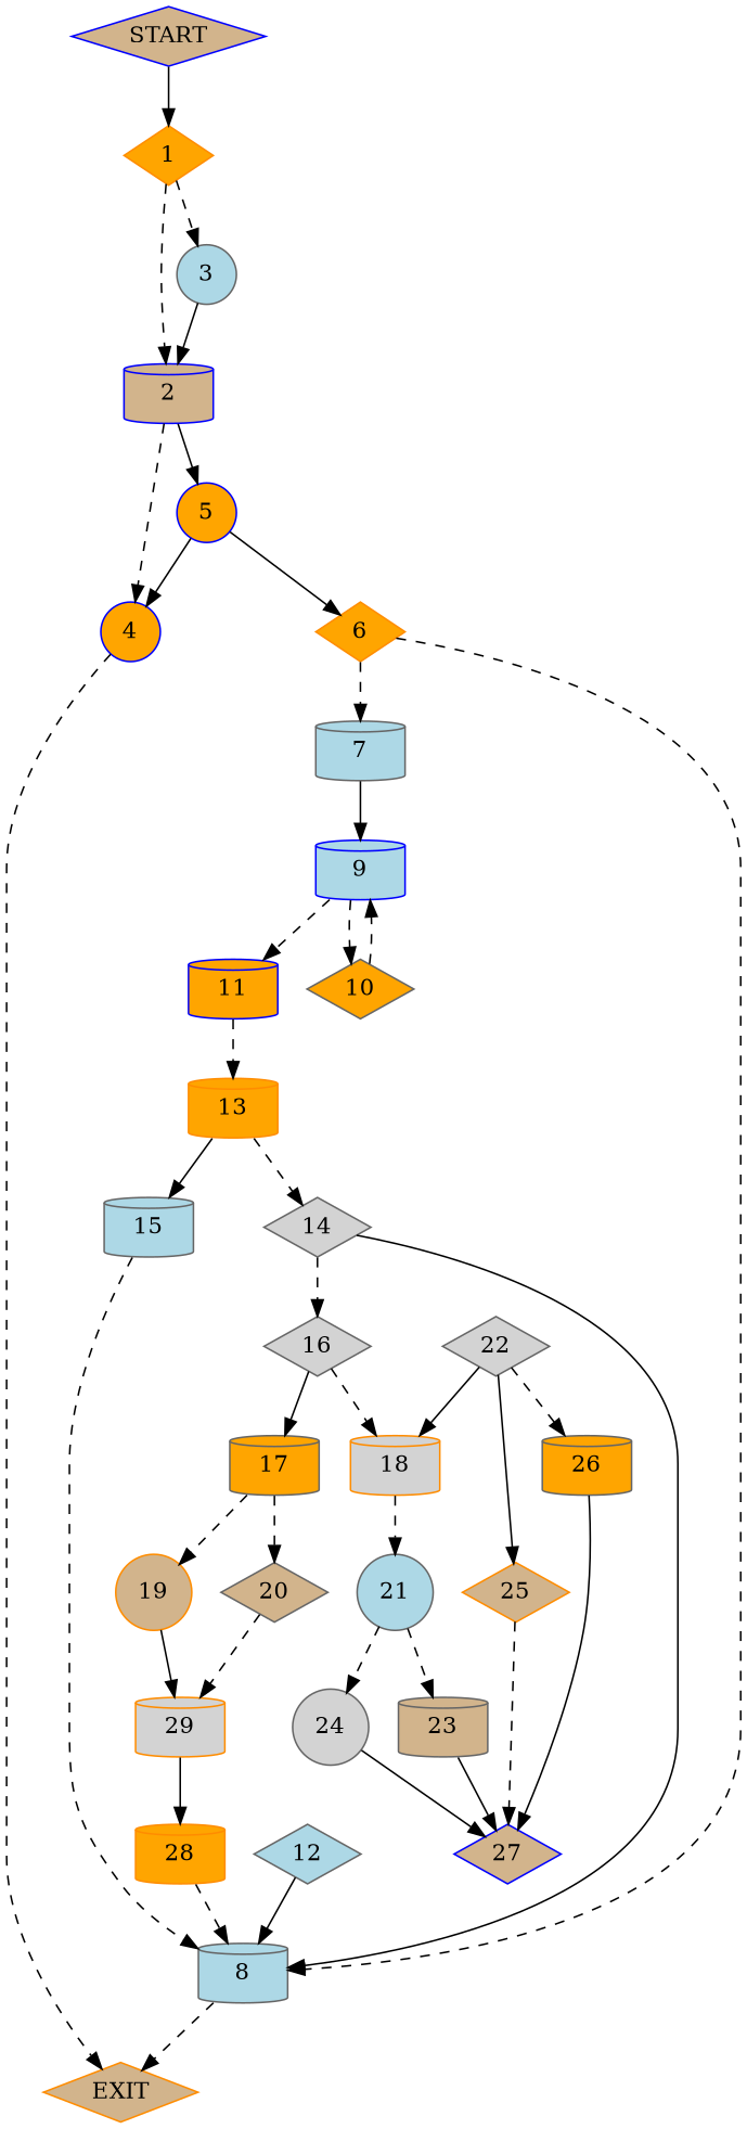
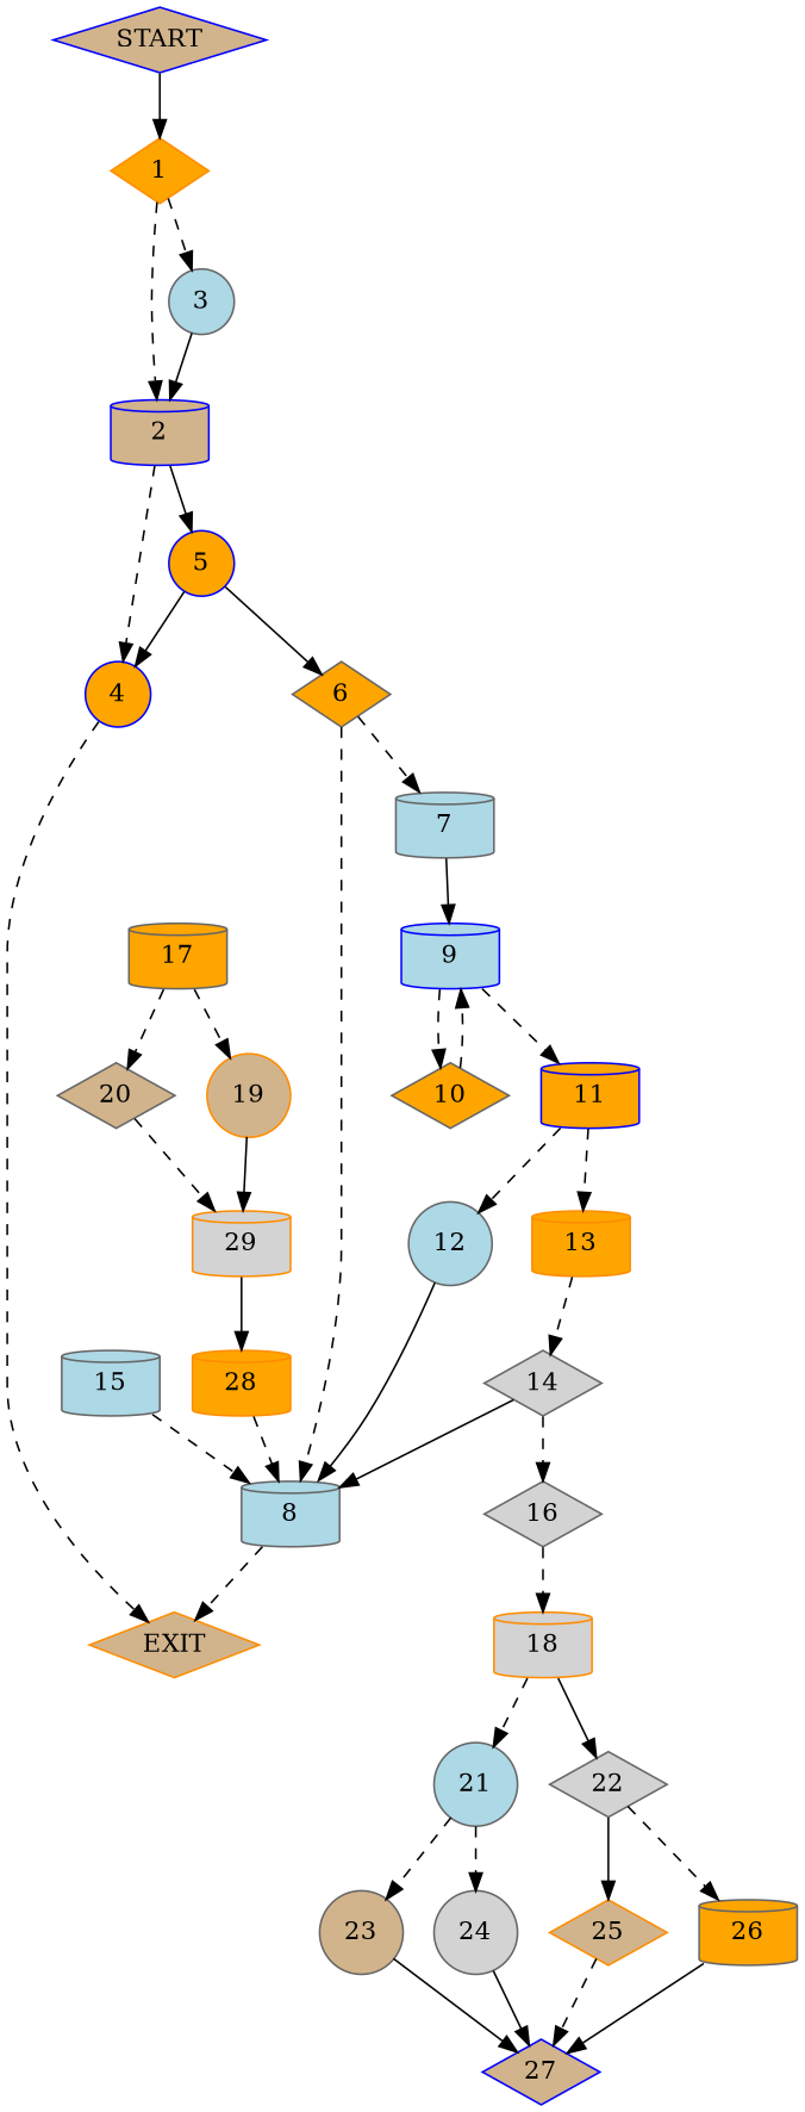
  digraph {
    node [color=gray40 fillcolor=orange shape=cylinder style=filled]
    edge [style=dashed]
    n1 [color=blue fillcolor=tan label=START shape=diamond]
    1 [color=darkorange shape=diamond]
    2 [color=blue fillcolor=tan]
    3 [fillcolor=lightblue shape=circle]
    n5 [color=darkorange fillcolor=tan label=EXIT shape=diamond]
    4 [color=blue shape=circle]
    5 [color=blue shape=circle]
-   6 [color=darkorange shape=diamond]
+   6 [shape=diamond]
    7 [fillcolor=lightblue]
    8 [fillcolor=lightblue]
    9 [color=blue fillcolor=lightblue]
    10 [shape=diamond]
    11 [color=blue]
-   12 [fillcolor=lightblue shape=diamond]
+   12 [fillcolor=lightblue shape=circle]
    13 [color=darkorange]
    14 [fillcolor=lightgrey shape=diamond]
    15 [fillcolor=lightblue]
    16 [fillcolor=lightgrey shape=diamond]
    17
    18 [color=darkorange fillcolor=lightgrey]
    19 [color=darkorange fillcolor=tan shape=circle]
    20 [fillcolor=tan shape=diamond]
    21 [fillcolor=lightblue shape=circle]
    22 [fillcolor=lightgrey shape=diamond]
    29 [color=darkorange fillcolor=lightgrey]
-   23 [fillcolor=tan]
+   23 [fillcolor=tan shape=circle]
    24 [fillcolor=lightgrey shape=circle]
    25 [color=darkorange fillcolor=tan shape=diamond]
    26
    28 [color=darkorange]
    27 [color=blue fillcolor=tan shape=diamond]
    n1 -> 1 [style=solid]
    1 -> 2
    1 -> 3
    2 -> 4
    2 -> 5 [style=solid]
    3 -> 2 [style=solid]
    4 -> n5
    5 -> 4 [style=solid]
    5 -> 6 [style=solid]
    6 -> 7
    6 -> 8
    7 -> 9 [style=solid]
    8 -> n5
    9 -> 10
    9 -> 11
    10 -> 9
+   11 -> 12
    11 -> 13
    12 -> 8 [style=solid]
    13 -> 14
-   13 -> 15 [style=solid]
    14 -> 8 [style=solid]
    14 -> 16
    15 -> 8
-   16 -> 17 [style=solid]
    16 -> 18
    17 -> 19
    17 -> 20
    18 -> 21
-   22 -> 18 [style=solid]
+   18 -> 22 [style=solid]
    19 -> 29 [style=solid]
    20 -> 29
    21 -> 23
    21 -> 24
    22 -> 25 [style=solid]
    22 -> 26
    29 -> 28 [style=solid]
    23 -> 27 [style=solid]
    24 -> 27 [style=solid]
    25 -> 27
    26 -> 27 [style=solid]
    28 -> 8
  }
